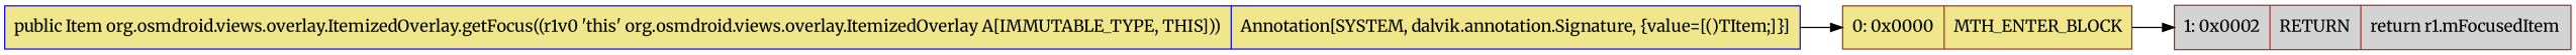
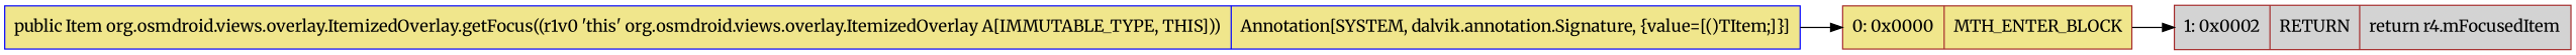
  digraph {
    rankdir=LR
    fontname=Merriweather
    node [shape=record style=filled fillcolor=khaki color=brown fontname=Merriweather]
    edge [fontname=Merriweather]
    n1 [label="{0\:\ 0x0000|MTH_ENTER_BLOCK\l}"]
-   n2 [label="{1\:\ 0x0002|RETURN\l|return r1.mFocusedItem\l}" fillcolor=lightgrey]
+   n2 [label="{1\:\ 0x0002|RETURN\l|return r4.mFocusedItem\l}" fillcolor=lightgrey]
    n3 [label="{public Item org.osmdroid.views.overlay.ItemizedOverlay.getFocus((r1v0 'this' org.osmdroid.views.overlay.ItemizedOverlay A[IMMUTABLE_TYPE, THIS]))  | Annotation[SYSTEM, dalvik.annotation.Signature, \{value=[()TItem;]\}]\l}" color=blue]
    n1 -> n2
    n3 -> n1
  }
